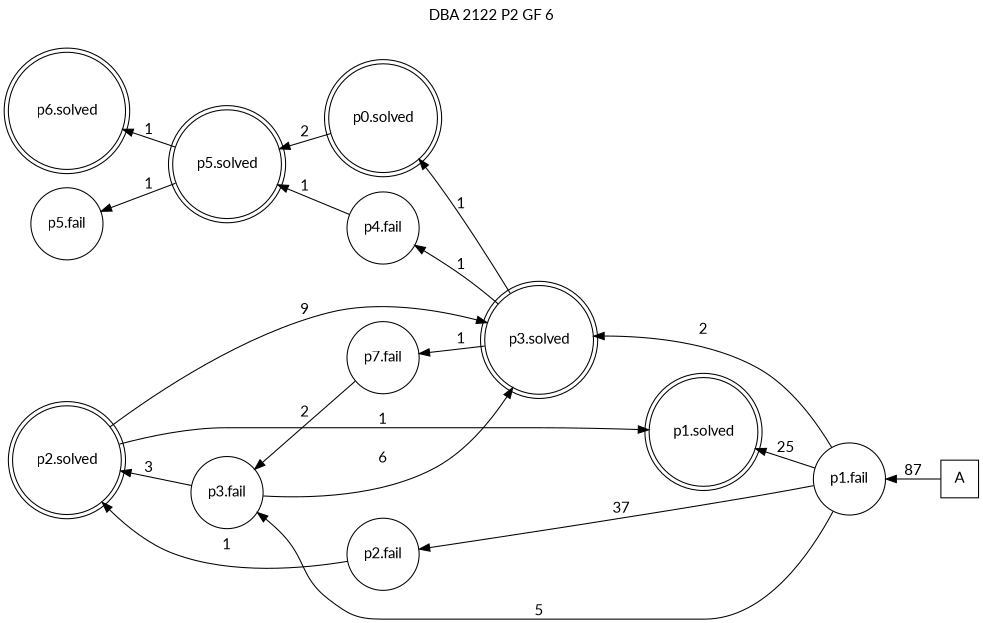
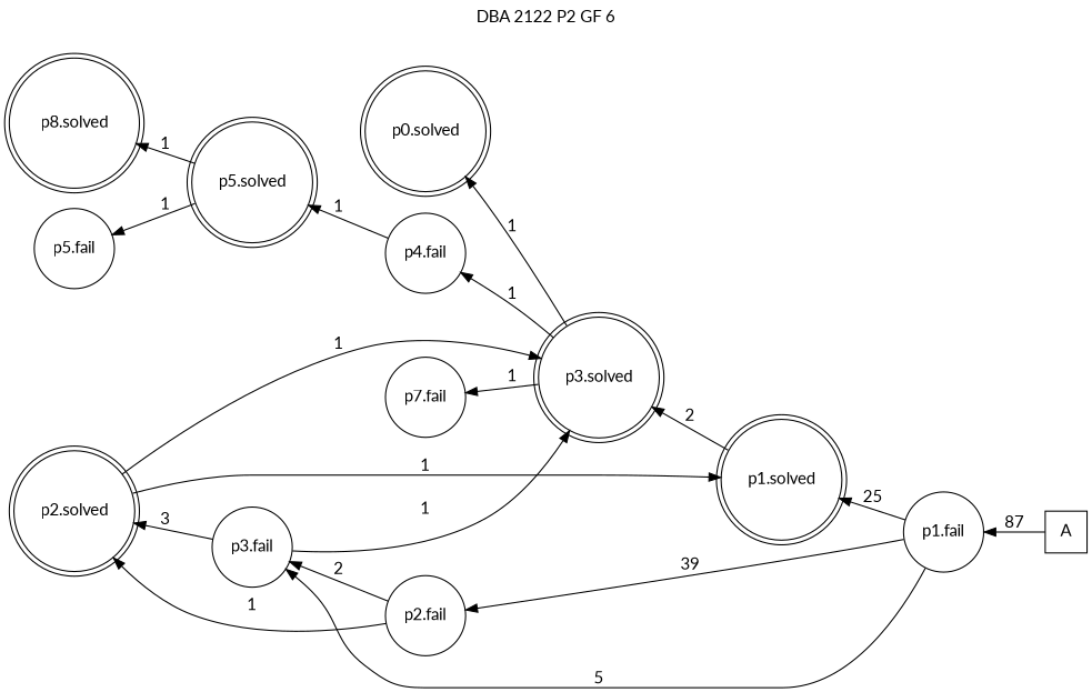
  digraph {
    fontname=Lato
    label=" DBA 2122 P2 GF 6 "
    labelloc=tl
    rankdir=RL
    node [fontname=Lato shape=circle]
    edge [fontname=Lato]
    n1 [label=A shape=square]
    n2 [label="p1.fail"]
    n3 [label="p1.solved" shape=doublecircle]
    n4 [label="p2.fail"]
    n5 [label="p3.fail"]
    n6 [label="p3.solved" shape=doublecircle]
    n7 [label="p2.solved" shape=doublecircle]
    n8 [label="p0.solved" shape=doublecircle]
    n9 [label="p7.fail"]
    n10 [label="p4.fail"]
    n11 [label="p5.solved" shape=doublecircle]
    n12 [label="p5.fail"]
-   n13 [label="p6.solved" shape=doublecircle]
+   n13 [label="p8.solved" shape=doublecircle]
    n1 -> n2 [label=87]
    n2 -> n3 [label=25]
-   n2 -> n4 [label=37]
+   n2 -> n4 [label=39]
    n2 -> n5 [label=5]
-   n2 -> n6 [label=2]
-   n9 -> n5 [label=2]
+   n3 -> n6 [label=2]
+   n4 -> n5 [label=2]
    n4 -> n7 [label=1]
-   n5 -> n6 [label=6]
+   n5 -> n6 [label=1]
    n5 -> n7 [label=3]
    n6 -> n8 [label=1]
    n6 -> n9 [label=1]
    n6 -> n10 [label=1]
    n7 -> n3 [label=1]
-   n7 -> n6 [label=9]
-   n8 -> n11 [label=2]
+   n7 -> n6 [label=1]
    n10 -> n11 [label=1]
    n11 -> n12 [label=1]
    n11 -> n13 [label=1]
  }
